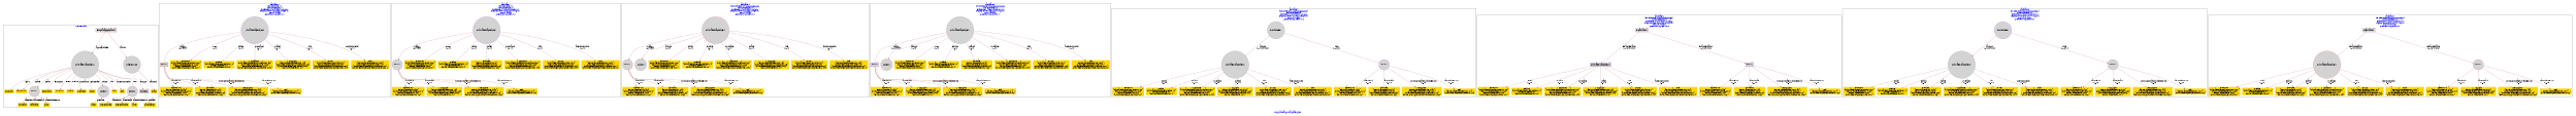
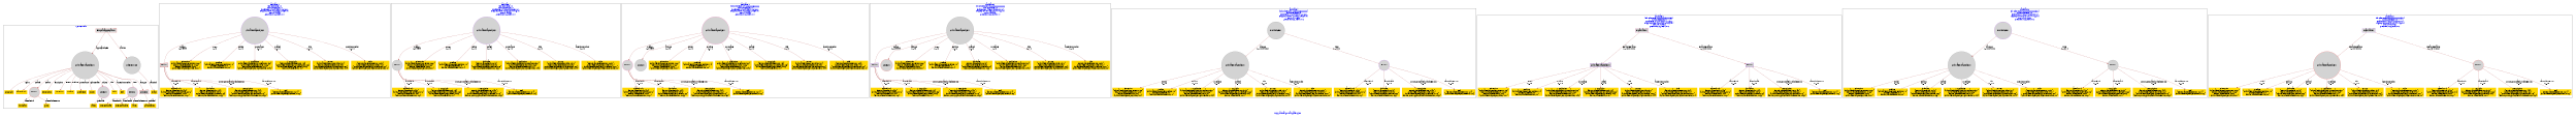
  digraph {
    fontcolor=blue
    label="s23-s-national-portrait-gallery.json"
    remincross=true
    node [color=deeppink fillcolor=gold shape=plaintext style=filled]
    edge [arrowhead=odot color=brown fontcolor=black]
    n1 [color=gray40 fillcolor=lightgray label=CulturalHeritageObject1 shape=circle]
    n2 [label=Copyright]
    n3 [color=purple label=DateOfWork]
    n4 [color=red fillcolor=lightgray label=Person1 shape=circle]
    n5 [color=gray40 label=Description]
    n6 [color=gray40 label=Dimension]
    n7 [color=purple label=Medium]
    n8 [label=CreditLine]
    n9 [color=gray40 label=Owner]
    n10 [fillcolor=lightgray label=Concept1 shape=circle]
    n11 [color=red label=Title]
    n12 [color=red label=Ref]
    n13 [fillcolor=lightgray label=Person2 shape=circle]
    n14 [color=red fillcolor=lightgray label=Concept2 shape=folder]
    n15 [color=purple label=birthDate]
-   n16 [label=deathDate]
    n17 [label=Artist]
    n18 [color=red label=sitterBirthDate]
    n19 [color=gray40 label=sitterDeathDate]
    n20 [label=values]
    n21 [color=red fillcolor=lightgray label=EuropeanaAggregation1 shape=folder]
    n22 [color=gray40 fillcolor=lightgray label=WebResource1 shape=circle]
    n23 [label=Image]
    n24 [label=values]
    n25 [label=Classification]
    n26 [color=purple fillcolor=lightgray label=CulturalHeritageObject1 shape=circle]
    n27 [color=red fillcolor=lightgray label=Person1 shape=folder]
    n28 [color=red label="DateOfWork\n[Person,dateOfBirth,0.432]\n[CulturalHeritageObject,created,0.278]\n[Person,dateOfDeath,0.229]\n[Person,nameOfThePerson,0.061]"]
    n29 [label="Dimension\n[CulturalHeritageObject,extent,0.887]\n[Person,nameOfThePerson,0.106]\n[Person,dateOfDeath,0.006]\n[CulturalHeritageObject,title,0.001]"]
    n30 [color=red label="birthDate\n[Person,dateOfBirth,0.642]\n[Person,dateOfDeath,0.245]\n[CulturalHeritageObject,created,0.08]\n[Person,nameOfThePerson,0.033]"]
    n31 [color=purple label="Description\n[Person,nameOfThePerson,0.492]\n[CulturalHeritageObject,title,0.361]\n[CulturalHeritageObject,provenance,0.115]\n[Person,countryAssociatedWithThePerson,0.032]"]
    n32 [color=red label="Medium\n[CulturalHeritageObject,medium,1.0]\n[Concept,prefLabel,0.0]\n[Person,nameOfThePerson,0.0]"]
    n33 [label="Ref\n[Person,nameOfThePerson,0.874]\n[CulturalHeritageObject,extent,0.126]"]
    n34 [label="CreditLine\n[CulturalHeritageObject,provenance,0.561]\n[CulturalHeritageObject,title,0.236]\n[Person,nameOfThePerson,0.111]\n[CulturalHeritageObject,rightsHolder,0.092]"]
    n35 [label="Copyright\n[Person,nameOfThePerson,0.733]\n[CulturalHeritageObject,provenance,0.223]\n[CulturalHeritageObject,created,0.028]\n[Person,dateOfDeath,0.017]"]
    n36 [label="Owner\n[CulturalHeritageObject,title,0.571]\n[Person,nameOfThePerson,0.293]\n[CulturalHeritageObject,provenance,0.087]\n[CulturalHeritageObject,rightsHolder,0.049]"]
    n37 [label="Title\n[Person,nameOfThePerson,0.852]\n[CulturalHeritageObject,title,0.121]\n[CulturalHeritageObject,provenance,0.027]\n[CulturalHeritageObject,accessionNumber,0.0]"]
    n38 [color=purple fillcolor=lightgray label=CulturalHeritageObject1 shape=circle]
    n39 [color=gray40 fillcolor=lightgray label=Person1 shape=circle]
    n40 [color=red label="DateOfWork\n[Person,dateOfBirth,0.432]\n[CulturalHeritageObject,created,0.278]\n[Person,dateOfDeath,0.229]\n[Person,nameOfThePerson,0.061]"]
    n41 [color=gray40 label="Dimension\n[CulturalHeritageObject,extent,0.887]\n[Person,nameOfThePerson,0.106]\n[Person,dateOfDeath,0.006]\n[CulturalHeritageObject,title,0.001]"]
    n42 [label="Copyright\n[Person,nameOfThePerson,0.733]\n[CulturalHeritageObject,provenance,0.223]\n[CulturalHeritageObject,created,0.028]\n[Person,dateOfDeath,0.017]"]
    n43 [label="Description\n[Person,nameOfThePerson,0.492]\n[CulturalHeritageObject,title,0.361]\n[CulturalHeritageObject,provenance,0.115]\n[Person,countryAssociatedWithThePerson,0.032]"]
    n44 [color=red label="Medium\n[CulturalHeritageObject,medium,1.0]\n[Concept,prefLabel,0.0]\n[Person,nameOfThePerson,0.0]"]
    n45 [color=red label="Ref\n[Person,nameOfThePerson,0.874]\n[CulturalHeritageObject,extent,0.126]"]
    n46 [color=gray40 label="birthDate\n[Person,dateOfBirth,0.642]\n[Person,dateOfDeath,0.245]\n[CulturalHeritageObject,created,0.08]\n[Person,nameOfThePerson,0.033]"]
    n47 [color=red label="CreditLine\n[CulturalHeritageObject,provenance,0.561]\n[CulturalHeritageObject,title,0.236]\n[Person,nameOfThePerson,0.111]\n[CulturalHeritageObject,rightsHolder,0.092]"]
    n48 [label="Owner\n[CulturalHeritageObject,title,0.571]\n[Person,nameOfThePerson,0.293]\n[CulturalHeritageObject,provenance,0.087]\n[CulturalHeritageObject,rightsHolder,0.049]"]
    n49 [color=gray40 label="Title\n[Person,nameOfThePerson,0.852]\n[CulturalHeritageObject,title,0.121]\n[CulturalHeritageObject,provenance,0.027]\n[CulturalHeritageObject,accessionNumber,0.0]"]
    n50 [fillcolor=lightgray label=CulturalHeritageObject1 shape=circle]
    n51 [fillcolor=lightgray label=Person1 shape=circle]
    n52 [color=gray40 fillcolor=lightgray label=Concept1 shape=circle]
    n53 [color=gray40 label="DateOfWork\n[Person,dateOfBirth,0.432]\n[CulturalHeritageObject,created,0.278]\n[Person,dateOfDeath,0.229]\n[Person,nameOfThePerson,0.061]"]
    n54 [color=purple label="Dimension\n[CulturalHeritageObject,extent,0.887]\n[Person,nameOfThePerson,0.106]\n[Person,dateOfDeath,0.006]\n[CulturalHeritageObject,title,0.001]"]
    n55 [color=gray40 label="birthDate\n[Person,dateOfBirth,0.642]\n[Person,dateOfDeath,0.245]\n[CulturalHeritageObject,created,0.08]\n[Person,nameOfThePerson,0.033]"]
    n56 [label="Description\n[Person,nameOfThePerson,0.492]\n[CulturalHeritageObject,title,0.361]\n[CulturalHeritageObject,provenance,0.115]\n[Person,countryAssociatedWithThePerson,0.032]"]
    n57 [color=gray40 label="Medium\n[CulturalHeritageObject,medium,1.0]\n[Concept,prefLabel,0.0]\n[Person,nameOfThePerson,0.0]"]
    n58 [color=red label="Ref\n[Person,nameOfThePerson,0.874]\n[CulturalHeritageObject,extent,0.126]"]
    n59 [label="CreditLine\n[CulturalHeritageObject,provenance,0.561]\n[CulturalHeritageObject,title,0.236]\n[Person,nameOfThePerson,0.111]\n[CulturalHeritageObject,rightsHolder,0.092]"]
    n60 [color=red label="Copyright\n[Person,nameOfThePerson,0.733]\n[CulturalHeritageObject,provenance,0.223]\n[CulturalHeritageObject,created,0.028]\n[Person,dateOfDeath,0.017]"]
    n61 [label="Owner\n[CulturalHeritageObject,title,0.571]\n[Person,nameOfThePerson,0.293]\n[CulturalHeritageObject,provenance,0.087]\n[CulturalHeritageObject,rightsHolder,0.049]"]
    n62 [label="Title\n[Person,nameOfThePerson,0.852]\n[CulturalHeritageObject,title,0.121]\n[CulturalHeritageObject,provenance,0.027]\n[CulturalHeritageObject,accessionNumber,0.0]"]
    n63 [color=gray40 fillcolor=lightgray label=CulturalHeritageObject1 shape=circle]
    n64 [color=purple fillcolor=lightgray label=Person1 shape=folder]
    n65 [color=red fillcolor=lightgray label=Concept1 shape=circle]
    n66 [color=red label="DateOfWork\n[Person,dateOfBirth,0.432]\n[CulturalHeritageObject,created,0.278]\n[Person,dateOfDeath,0.229]\n[Person,nameOfThePerson,0.061]"]
    n67 [color=red label="Dimension\n[CulturalHeritageObject,extent,0.887]\n[Person,nameOfThePerson,0.106]\n[Person,dateOfDeath,0.006]\n[CulturalHeritageObject,title,0.001]"]
    n68 [color=gray40 label="Copyright\n[Person,nameOfThePerson,0.733]\n[CulturalHeritageObject,provenance,0.223]\n[CulturalHeritageObject,created,0.028]\n[Person,dateOfDeath,0.017]"]
    n69 [color=purple label="Description\n[Person,nameOfThePerson,0.492]\n[CulturalHeritageObject,title,0.361]\n[CulturalHeritageObject,provenance,0.115]\n[Person,countryAssociatedWithThePerson,0.032]"]
    n70 [label="Medium\n[CulturalHeritageObject,medium,1.0]\n[Concept,prefLabel,0.0]\n[Person,nameOfThePerson,0.0]"]
    n71 [color=gray40 label="Ref\n[Person,nameOfThePerson,0.874]\n[CulturalHeritageObject,extent,0.126]"]
    n72 [color=red label="birthDate\n[Person,dateOfBirth,0.642]\n[Person,dateOfDeath,0.245]\n[CulturalHeritageObject,created,0.08]\n[Person,nameOfThePerson,0.033]"]
    n73 [label="CreditLine\n[CulturalHeritageObject,provenance,0.561]\n[CulturalHeritageObject,title,0.236]\n[Person,nameOfThePerson,0.111]\n[CulturalHeritageObject,rightsHolder,0.092]"]
    n74 [label="Owner\n[CulturalHeritageObject,title,0.571]\n[Person,nameOfThePerson,0.293]\n[CulturalHeritageObject,provenance,0.087]\n[CulturalHeritageObject,rightsHolder,0.049]"]
    n75 [label="Title\n[Person,nameOfThePerson,0.852]\n[CulturalHeritageObject,title,0.121]\n[CulturalHeritageObject,provenance,0.027]\n[CulturalHeritageObject,accessionNumber,0.0]"]
    n76 [color=gray40 fillcolor=lightgray label=ProvidedCHO1 shape=circle]
    n77 [color=gray40 fillcolor=lightgray label=CulturalHeritageObject1 shape=circle]
    n78 [color=purple fillcolor=lightgray label=Person1 shape=circle]
    n79 [color=red label="DateOfWork\n[Person,dateOfBirth,0.432]\n[CulturalHeritageObject,created,0.278]\n[Person,dateOfDeath,0.229]\n[Person,nameOfThePerson,0.061]"]
    n80 [color=red label="Dimension\n[CulturalHeritageObject,extent,0.887]\n[Person,nameOfThePerson,0.106]\n[Person,dateOfDeath,0.006]\n[CulturalHeritageObject,title,0.001]"]
    n81 [label="birthDate\n[Person,dateOfBirth,0.642]\n[Person,dateOfDeath,0.245]\n[CulturalHeritageObject,created,0.08]\n[Person,nameOfThePerson,0.033]"]
    n82 [color=red label="Description\n[Person,nameOfThePerson,0.492]\n[CulturalHeritageObject,title,0.361]\n[CulturalHeritageObject,provenance,0.115]\n[Person,countryAssociatedWithThePerson,0.032]"]
    n83 [color=red label="Medium\n[CulturalHeritageObject,medium,1.0]\n[Concept,prefLabel,0.0]\n[Person,nameOfThePerson,0.0]"]
    n84 [color=red label="Ref\n[Person,nameOfThePerson,0.874]\n[CulturalHeritageObject,extent,0.126]"]
    n85 [color=purple label="CreditLine\n[CulturalHeritageObject,provenance,0.561]\n[CulturalHeritageObject,title,0.236]\n[Person,nameOfThePerson,0.111]\n[CulturalHeritageObject,rightsHolder,0.092]"]
    n86 [color=purple label="Copyright\n[Person,nameOfThePerson,0.733]\n[CulturalHeritageObject,provenance,0.223]\n[CulturalHeritageObject,created,0.028]\n[Person,dateOfDeath,0.017]"]
    n87 [color=gray40 label="Owner\n[CulturalHeritageObject,title,0.571]\n[Person,nameOfThePerson,0.293]\n[CulturalHeritageObject,provenance,0.087]\n[CulturalHeritageObject,rightsHolder,0.049]"]
    n88 [color=gray40 label="Title\n[Person,nameOfThePerson,0.852]\n[CulturalHeritageObject,title,0.121]\n[CulturalHeritageObject,provenance,0.027]\n[CulturalHeritageObject,accessionNumber,0.0]"]
    n89 [fillcolor=lightgray label=Organization1 shape=folder]
    n90 [color=purple fillcolor=lightgray label=CulturalHeritageObject1 shape=folder]
    n91 [color=purple fillcolor=lightgray label=Person1 shape=folder]
    n92 [color=purple label="DateOfWork\n[Person,dateOfBirth,0.432]\n[CulturalHeritageObject,created,0.278]\n[Person,dateOfDeath,0.229]\n[Person,nameOfThePerson,0.061]"]
    n93 [label="Dimension\n[CulturalHeritageObject,extent,0.887]\n[Person,nameOfThePerson,0.106]\n[Person,dateOfDeath,0.006]\n[CulturalHeritageObject,title,0.001]"]
    n94 [color=purple label="birthDate\n[Person,dateOfBirth,0.642]\n[Person,dateOfDeath,0.245]\n[CulturalHeritageObject,created,0.08]\n[Person,nameOfThePerson,0.033]"]
    n95 [color=gray40 label="Description\n[Person,nameOfThePerson,0.492]\n[CulturalHeritageObject,title,0.361]\n[CulturalHeritageObject,provenance,0.115]\n[Person,countryAssociatedWithThePerson,0.032]"]
    n96 [color=red label="Medium\n[CulturalHeritageObject,medium,1.0]\n[Concept,prefLabel,0.0]\n[Person,nameOfThePerson,0.0]"]
    n97 [color=red label="Ref\n[Person,nameOfThePerson,0.874]\n[CulturalHeritageObject,extent,0.126]"]
    n98 [color=red label="CreditLine\n[CulturalHeritageObject,provenance,0.561]\n[CulturalHeritageObject,title,0.236]\n[Person,nameOfThePerson,0.111]\n[CulturalHeritageObject,rightsHolder,0.092]"]
    n99 [label="Copyright\n[Person,nameOfThePerson,0.733]\n[CulturalHeritageObject,provenance,0.223]\n[CulturalHeritageObject,created,0.028]\n[Person,dateOfDeath,0.017]"]
    n100 [color=gray40 label="Owner\n[CulturalHeritageObject,title,0.571]\n[Person,nameOfThePerson,0.293]\n[CulturalHeritageObject,provenance,0.087]\n[CulturalHeritageObject,rightsHolder,0.049]"]
    n101 [label="Title\n[Person,nameOfThePerson,0.852]\n[CulturalHeritageObject,title,0.121]\n[CulturalHeritageObject,provenance,0.027]\n[CulturalHeritageObject,accessionNumber,0.0]"]
    n102 [color=purple fillcolor=lightgray label=ProvidedCHO1 shape=circle]
    n103 [color=gray40 fillcolor=lightgray label=CulturalHeritageObject1 shape=circle]
    n104 [color=gray40 fillcolor=lightgray label=Person1 shape=circle]
    n105 [color=red label="DateOfWork\n[Person,dateOfBirth,0.432]\n[CulturalHeritageObject,created,0.278]\n[Person,dateOfDeath,0.229]\n[Person,nameOfThePerson,0.061]"]
    n106 [color=gray40 label="Dimension\n[CulturalHeritageObject,extent,0.887]\n[Person,nameOfThePerson,0.106]\n[Person,dateOfDeath,0.006]\n[CulturalHeritageObject,title,0.001]"]
    n107 [color=red label="Copyright\n[Person,nameOfThePerson,0.733]\n[CulturalHeritageObject,provenance,0.223]\n[CulturalHeritageObject,created,0.028]\n[Person,dateOfDeath,0.017]"]
    n108 [color=red label="Description\n[Person,nameOfThePerson,0.492]\n[CulturalHeritageObject,title,0.361]\n[CulturalHeritageObject,provenance,0.115]\n[Person,countryAssociatedWithThePerson,0.032]"]
    n109 [label="Medium\n[CulturalHeritageObject,medium,1.0]\n[Concept,prefLabel,0.0]\n[Person,nameOfThePerson,0.0]"]
    n110 [color=gray40 label="Ref\n[Person,nameOfThePerson,0.874]\n[CulturalHeritageObject,extent,0.126]"]
    n111 [color=gray40 label="birthDate\n[Person,dateOfBirth,0.642]\n[Person,dateOfDeath,0.245]\n[CulturalHeritageObject,created,0.08]\n[Person,nameOfThePerson,0.033]"]
    n112 [label="CreditLine\n[CulturalHeritageObject,provenance,0.561]\n[CulturalHeritageObject,title,0.236]\n[Person,nameOfThePerson,0.111]\n[CulturalHeritageObject,rightsHolder,0.092]"]
    n113 [color=purple label="Owner\n[CulturalHeritageObject,title,0.571]\n[Person,nameOfThePerson,0.293]\n[CulturalHeritageObject,provenance,0.087]\n[CulturalHeritageObject,rightsHolder,0.049]"]
    n114 [color=purple label="Title\n[Person,nameOfThePerson,0.852]\n[CulturalHeritageObject,title,0.121]\n[CulturalHeritageObject,provenance,0.027]\n[CulturalHeritageObject,accessionNumber,0.0]"]
    n115 [color=purple fillcolor=lightgray label=Organization1 shape=folder]
    n116 [color=red fillcolor=lightgray label=CulturalHeritageObject1 shape=circle]
    n117 [color=red fillcolor=lightgray label=Person1 shape=circle]
    n118 [label="DateOfWork\n[Person,dateOfBirth,0.432]\n[CulturalHeritageObject,created,0.278]\n[Person,dateOfDeath,0.229]\n[Person,nameOfThePerson,0.061]"]
    n119 [color=red label="Dimension\n[CulturalHeritageObject,extent,0.887]\n[Person,nameOfThePerson,0.106]\n[Person,dateOfDeath,0.006]\n[CulturalHeritageObject,title,0.001]"]
    n120 [color=red label="Copyright\n[Person,nameOfThePerson,0.733]\n[CulturalHeritageObject,provenance,0.223]\n[CulturalHeritageObject,created,0.028]\n[Person,dateOfDeath,0.017]"]
    n121 [color=purple label="Description\n[Person,nameOfThePerson,0.492]\n[CulturalHeritageObject,title,0.361]\n[CulturalHeritageObject,provenance,0.115]\n[Person,countryAssociatedWithThePerson,0.032]"]
    n122 [color=gray40 label="Medium\n[CulturalHeritageObject,medium,1.0]\n[Concept,prefLabel,0.0]\n[Person,nameOfThePerson,0.0]"]
    n123 [color=gray40 label="Ref\n[Person,nameOfThePerson,0.874]\n[CulturalHeritageObject,extent,0.126]"]
    n124 [color=purple label="birthDate\n[Person,dateOfBirth,0.642]\n[Person,dateOfDeath,0.245]\n[CulturalHeritageObject,created,0.08]\n[Person,nameOfThePerson,0.033]"]
    n125 [label="CreditLine\n[CulturalHeritageObject,provenance,0.561]\n[CulturalHeritageObject,title,0.236]\n[Person,nameOfThePerson,0.111]\n[CulturalHeritageObject,rightsHolder,0.092]"]
    n126 [color=red label="Owner\n[CulturalHeritageObject,title,0.571]\n[Person,nameOfThePerson,0.293]\n[CulturalHeritageObject,provenance,0.087]\n[CulturalHeritageObject,rightsHolder,0.049]"]
    n127 [label="Title\n[Person,nameOfThePerson,0.852]\n[CulturalHeritageObject,title,0.121]\n[CulturalHeritageObject,provenance,0.027]\n[CulturalHeritageObject,accessionNumber,0.0]"]
    subgraph cluster_1 {
      label="1-correct title"
      n1
      n2
      n3
      n4
      n5
      n6
      n7
      n8
      n9
      n10
      n11
      n12
      n13
      n14
      n15
-     n16
      n17
      n18
      n19
      n20
      n21
      n22
      n23
      n24
      n25
    }
    subgraph cluster_2 {
      label="candidate 0\nlink coherence:1.0\nnode coherence:1.0\nconfidence:0.46294955477784827\nmapping score:0.6209831849259494\ncost:10.99999\n-precision:0.36-recall:0.17"
      n26
      n27
      n28
      n29
      n30
      n31
      n32
      n33
      n34
      n35
      n36
      n37
    }
    subgraph cluster_3 {
      label="candidate 1\nlink coherence:1.0\nnode coherence:1.0\nconfidence:0.44536043253052104\nmapping score:0.6151201441768404\ncost:10.99999\n-precision:0.36-recall:0.17"
      n38
      n39
      n40
      n41
      n42
      n43
      n44
      n45
      n46
      n47
      n48
      n49
    }
    subgraph cluster_4 {
      label="candidate 2\nlink coherence:0.9166666666666666\nnode coherence:1.0\nconfidence:0.46294955477784827\nmapping score:0.6209831849259494\ncost:11.99999\n-precision:0.33-recall:0.17"
      n50
      n51
      n52
      n53
      n54
      n55
      n56
      n57
      n58
      n59
      n60
      n61
      n62
    }
    subgraph cluster_5 {
      label="candidate 3\nlink coherence:0.9166666666666666\nnode coherence:1.0\nconfidence:0.44536043253052104\nmapping score:0.6151201441768404\ncost:11.99999\n-precision:0.33-recall:0.17"
      n63
      n64
      n65
      n66
      n67
      n68
      n69
      n70
      n71
      n72
      n73
      n74
      n75
    }
    subgraph cluster_6 {
      label="candidate 4\nlink coherence:0.8333333333333334\nnode coherence:1.0\nconfidence:0.46294955477784827\nmapping score:0.6209831849259494\ncost:210.010002\n-precision:0.25-recall:0.12"
      n76
      n77
      n78
      n79
      n80
      n81
      n82
      n83
      n84
      n85
      n86
      n87
      n88
    }
    subgraph cluster_7 {
      label="candidate 5\nlink coherence:0.8333333333333334\nnode coherence:1.0\nconfidence:0.46294955477784827\nmapping score:0.6209831849259494\ncost:210.020004\n-precision:0.25-recall:0.12"
      n89
      n90
      n91
      n92
      n93
      n94
      n95
      n96
      n97
      n98
      n99
      n100
      n101
    }
    subgraph cluster_8 {
      label="candidate 6\nlink coherence:0.8333333333333334\nnode coherence:1.0\nconfidence:0.44536043253052104\nmapping score:0.6151201441768404\ncost:210.010002\n-precision:0.25-recall:0.12"
      n102
      n103
      n104
      n105
      n106
      n107
      n108
      n109
      n110
      n111
      n112
      n113
      n114
    }
    subgraph cluster_9 {
      label="candidate 7\nlink coherence:0.8333333333333334\nnode coherence:1.0\nconfidence:0.44536043253052104\nmapping score:0.6151201441768404\ncost:210.020004\n-precision:0.25-recall:0.12"
      n115
      n116
      n117
      n118
      n119
      n120
      n121
      n122
      n123
      n124
      n125
      n126
      n127
    }
    n1 -> n2 [label=rights]
    n1 -> n3 [arrowhead=vee label=created]
    n1 -> n4 [arrowhead=dot label=creator]
    n1 -> n5 [label=description]
    n1 -> n6 [arrowhead=vee label=extent]
    n1 -> n7 [label=medium]
    n1 -> n8 [arrowhead=dot label=provenance]
    n1 -> n9 [label=rightsHolder]
    n1 -> n10 [arrowhead=dot label=subject]
    n1 -> n11 [label=title]
    n1 -> n12 [arrowhead=vee label=accessionNumber]
    n1 -> n13 [label=sitter]
    n1 -> n14 [arrowhead=vee label=hasType]
    n4 -> n15 [label=dateOfBirth]
-   n4 -> n16 [label=dateOfDeath]
    n4 -> n17 [arrowhead=dot label=nameOfThePerson]
    n10 -> n24 [label=prefLabel]
    n13 -> n18 [arrowhead=dot label=dateOfBirth]
    n13 -> n19 [arrowhead=vee label=dateOfDeath]
    n13 -> n20 [label=nameOfThePerson]
    n14 -> n25 [arrowhead=dot label=prefLabel]
    n21 -> n1 [arrowhead=dot label=aggregatedCHO]
    n21 -> n22 [arrowhead=vee label=hasView]
    n22 -> n23 [label=classLink]
    n26 -> n27 [label="creator\nw=0.99999"]
    n26 -> n29 [arrowhead=dot label="extent\nw=1.0"]
    n26 -> n32 [label="medium\nw=1.0"]
    n26 -> n34 [arrowhead=dot label="provenance\nw=1.0"]
    n26 -> n35 [label="created\nw=1.0"]
    n26 -> n36 [arrowhead=vee label="title\nw=1.0"]
    n26 -> n37 [arrowhead=dot label="accessionNumber\nw=1.0"]
    n27 -> n28 [arrowhead=dot label="dateOfBirth\nw=1.0"]
    n27 -> n30 [arrowhead=vee label="dateOfDeath\nw=1.0"]
    n27 -> n31 [arrowhead=vee label="countryAssociatedWithThePerson\nw=1.0"]
    n27 -> n33 [arrowhead=vee label="nameOfThePerson\nw=1.0"]
    n38 -> n39 [arrowhead=vee label="creator\nw=0.99999"]
    n38 -> n41 [label="extent\nw=1.0"]
    n38 -> n44 [label="medium\nw=1.0"]
    n38 -> n46 [label="created\nw=1.0"]
    n38 -> n47 [arrowhead=vee label="provenance\nw=1.0"]
    n38 -> n48 [label="title\nw=1.0"]
    n38 -> n49 [label="accessionNumber\nw=1.0"]
    n39 -> n40 [arrowhead=dot label="dateOfBirth\nw=1.0"]
    n39 -> n42 [arrowhead=vee label="dateOfDeath\nw=1.0"]
    n39 -> n43 [arrowhead=vee label="countryAssociatedWithThePerson\nw=1.0"]
    n39 -> n45 [arrowhead=dot label="nameOfThePerson\nw=1.0"]
    n50 -> n51 [arrowhead=vee label="creator\nw=0.99999"]
    n50 -> n52 [arrowhead=vee label="hasType\nw=1.0"]
    n50 -> n54 [label="extent\nw=1.0"]
    n50 -> n57 [arrowhead=dot label="medium\nw=1.0"]
    n50 -> n59 [arrowhead=vee label="provenance\nw=1.0"]
    n50 -> n60 [label="created\nw=1.0"]
    n50 -> n61 [arrowhead=vee label="title\nw=1.0"]
    n50 -> n62 [label="accessionNumber\nw=1.0"]
    n51 -> n53 [arrowhead=vee label="dateOfBirth\nw=1.0"]
    n51 -> n55 [arrowhead=vee label="dateOfDeath\nw=1.0"]
    n51 -> n56 [arrowhead=dot label="countryAssociatedWithThePerson\nw=1.0"]
    n51 -> n58 [arrowhead=dot label="nameOfThePerson\nw=1.0"]
    n63 -> n64 [label="creator\nw=0.99999"]
    n63 -> n65 [arrowhead=vee label="hasType\nw=1.0"]
    n63 -> n67 [label="extent\nw=1.0"]
    n63 -> n70 [label="medium\nw=1.0"]
    n63 -> n72 [label="created\nw=1.0"]
    n63 -> n73 [arrowhead=vee label="provenance\nw=1.0"]
    n63 -> n74 [arrowhead=vee label="title\nw=1.0"]
    n63 -> n75 [arrowhead=dot label="accessionNumber\nw=1.0"]
    n64 -> n66 [arrowhead=vee label="dateOfBirth\nw=1.0"]
    n64 -> n68 [arrowhead=dot label="dateOfDeath\nw=1.0"]
    n64 -> n69 [arrowhead=vee label="countryAssociatedWithThePerson\nw=1.0"]
    n64 -> n71 [label="nameOfThePerson\nw=1.0"]
    n76 -> n77 [label="hasType\nw=100.010002"]
    n76 -> n78 [label="sitter\nw=100.0"]
    n77 -> n80 [arrowhead=dot label="extent\nw=1.0"]
    n77 -> n83 [arrowhead=dot label="medium\nw=1.0"]
    n77 -> n85 [label="provenance\nw=1.0"]
    n77 -> n86 [label="created\nw=1.0"]
    n77 -> n87 [label="title\nw=1.0"]
    n77 -> n88 [label="accessionNumber\nw=1.0"]
    n78 -> n79 [label="dateOfBirth\nw=1.0"]
    n78 -> n81 [label="dateOfDeath\nw=1.0"]
    n78 -> n82 [arrowhead=dot label="countryAssociatedWithThePerson\nw=1.0"]
    n78 -> n84 [arrowhead=dot label="nameOfThePerson\nw=1.0"]
    n89 -> n90 [label="semanticRelation\nw=100.010002"]
    n89 -> n91 [arrowhead=vee label="semanticRelation\nw=100.010002"]
    n90 -> n93 [arrowhead=vee label="extent\nw=1.0"]
    n90 -> n96 [arrowhead=vee label="medium\nw=1.0"]
    n90 -> n98 [arrowhead=vee label="provenance\nw=1.0"]
    n90 -> n99 [arrowhead=dot label="created\nw=1.0"]
    n90 -> n100 [arrowhead=vee label="title\nw=1.0"]
    n90 -> n101 [label="accessionNumber\nw=1.0"]
    n91 -> n92 [label="dateOfBirth\nw=1.0"]
    n91 -> n94 [arrowhead=dot label="dateOfDeath\nw=1.0"]
    n91 -> n95 [arrowhead=dot label="countryAssociatedWithThePerson\nw=1.0"]
    n91 -> n97 [arrowhead=dot label="nameOfThePerson\nw=1.0"]
    n102 -> n103 [arrowhead=dot label="hasType\nw=100.010002"]
    n102 -> n104 [arrowhead=dot label="sitter\nw=100.0"]
    n103 -> n106 [label="extent\nw=1.0"]
    n103 -> n109 [label="medium\nw=1.0"]
    n103 -> n111 [label="created\nw=1.0"]
    n103 -> n112 [label="provenance\nw=1.0"]
    n103 -> n113 [arrowhead=vee label="title\nw=1.0"]
    n103 -> n114 [arrowhead=vee label="accessionNumber\nw=1.0"]
    n104 -> n105 [arrowhead=dot label="dateOfBirth\nw=1.0"]
    n104 -> n107 [label="dateOfDeath\nw=1.0"]
    n104 -> n108 [label="countryAssociatedWithThePerson\nw=1.0"]
    n104 -> n110 [arrowhead=dot label="nameOfThePerson\nw=1.0"]
    n115 -> n116 [label="semanticRelation\nw=100.010002"]
    n115 -> n117 [label="semanticRelation\nw=100.010002"]
    n116 -> n119 [arrowhead=dot label="extent\nw=1.0"]
    n116 -> n122 [arrowhead=dot label="medium\nw=1.0"]
    n116 -> n124 [label="created\nw=1.0"]
    n116 -> n125 [arrowhead=dot label="provenance\nw=1.0"]
    n116 -> n126 [arrowhead=dot label="title\nw=1.0"]
    n116 -> n127 [arrowhead=dot label="accessionNumber\nw=1.0"]
    n117 -> n118 [arrowhead=dot label="dateOfBirth\nw=1.0"]
    n117 -> n120 [label="dateOfDeath\nw=1.0"]
    n117 -> n121 [label="countryAssociatedWithThePerson\nw=1.0"]
    n117 -> n123 [arrowhead=vee label="nameOfThePerson\nw=1.0"]
  }
